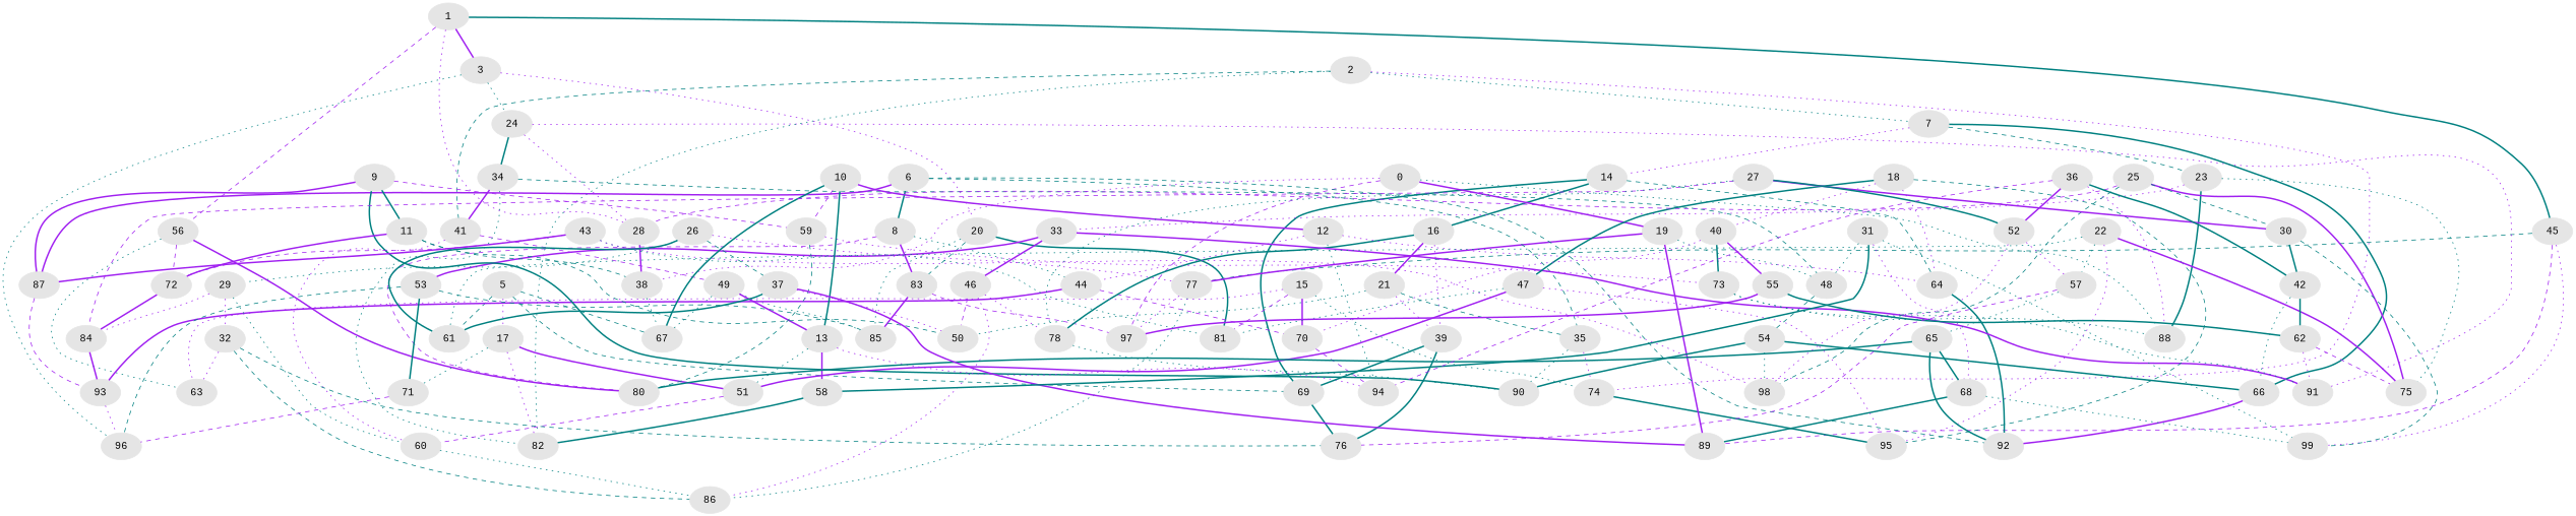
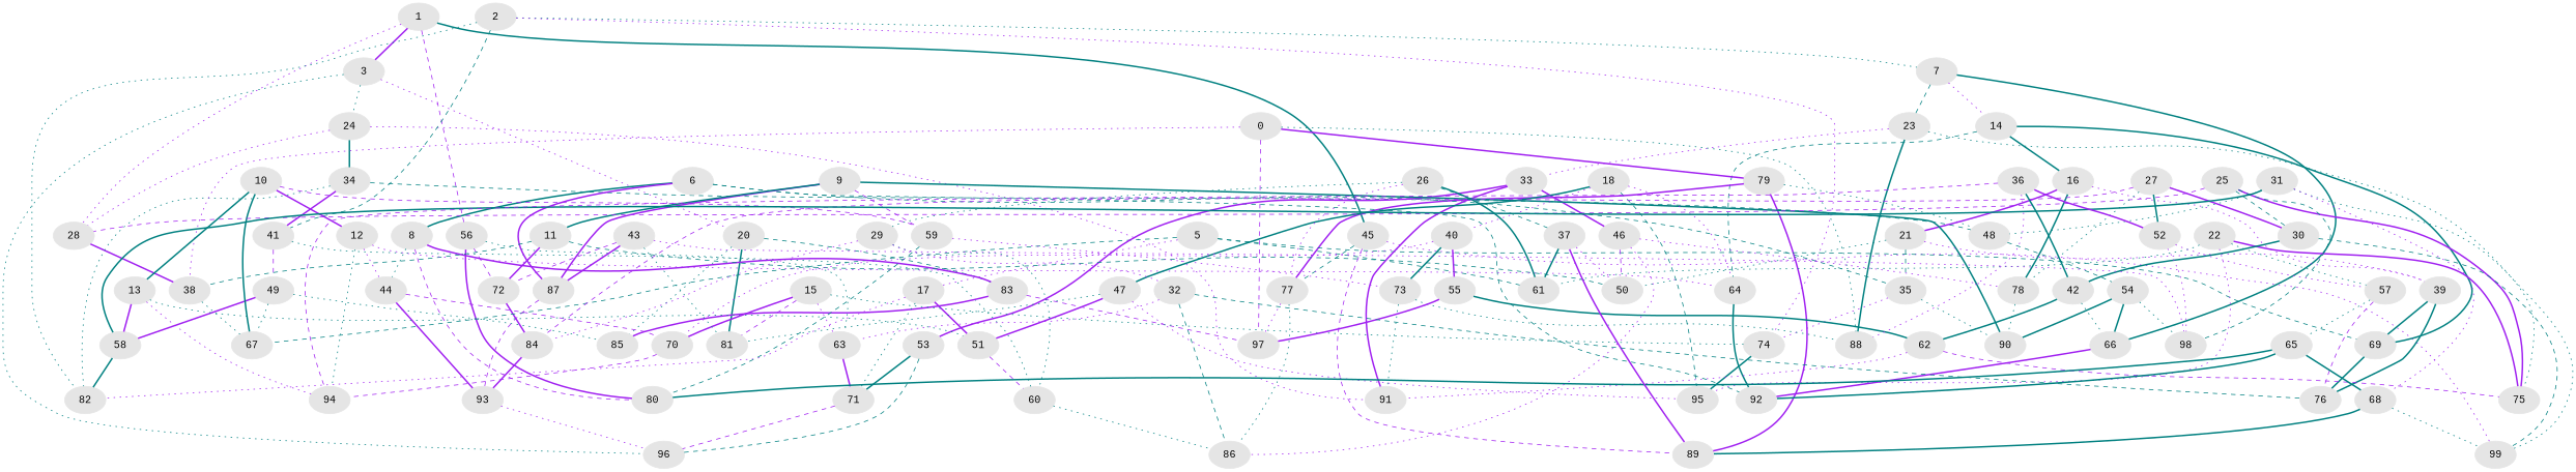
  graph {
    fontname="Liberation Mono"
    node [color=gray90 fontname="Liberation Mono" style=filled]
    edge [color=teal fontname="Liberation Mono" style=dotted]
    1
    3
    28
    45
    56
    20
    24
    96
    38
    89
    77
    n12 [label=99]
    80
    72
    63
    2
    7
    41
    74
    82
    14
    23
    66
    60
    49
    95
    83
    81
    85
    34
    91
    n32 [label=0]
-   19
+   19 [label=79]
    88
    97
    48
    67
    5
    17
    61
    69
    51
    71
    76
    6
    8
    35
    87
    92
    44
    90
    93
    64
    16
    75
    33
    70
    9
    11
    59
    50
    73
    10
    12
    13
    94
    58
    84
    21
    39
    78
    15
    18
    40
    47
    55
    54
    62
    22
    57
    65
    46
    53
    25
    30
    98
    42
    26
    29
    37
    32
    86
    27
    52
    31
    68
    36
    43
    1 -- 3 [color=purple style=bold]
    1 -- 28 [color=purple]
    1 -- 45 [style=bold]
    1 -- 56 [color=purple style=dashed]
    3 -- 20 [color=purple]
    3 -- 24
    3 -- 96
    28 -- 38 [color=purple style=bold]
    45 -- 89 [color=purple style=dashed]
    45 -- 77 [style=dashed]
    45 -- n12 [color=purple]
    56 -- 80 [color=purple style=bold]
    56 -- 72 [color=purple style=dashed]
    56 -- 63
    20 -- 83 [style=dashed]
    20 -- 81 [style=bold]
    20 -- 85
    24 -- 28 [color=purple]
    24 -- 34 [style=bold]
    24 -- 91 [color=purple]
    38 -- 67
    77 -- 97 [color=purple]
    77 -- 86
    72 -- 84 [color=purple style=bold]
+   63 -- 71 [color=purple style=bold]
    2 -- 7
    2 -- 41 [style=dashed]
    2 -- 74 [color=purple]
    2 -- 82
    7 -- 14 [color=purple]
    7 -- 23 [style=dashed]
    7 -- 66 [style=bold]
-   41 -- 60 [color=purple]
+   41 -- 60
    41 -- 49 [color=purple style=dashed]
    74 -- 95 [style=bold]
    14 -- 69 [style=bold]
    14 -- 64 [style=dashed]
    14 -- 16 [style=bold]
    23 -- 88 [style=bold]
    23 -- 75
    23 -- 33 [color=purple]
    66 -- 92 [color=purple style=bold]
    60 -- 86
    49 -- 85
    49 -- 67
-   49 -- 13 [color=purple style=bold]
+   49 -- 58 [color=purple style=bold]
    83 -- 85 [color=purple style=bold]
    83 -- 97 [color=purple style=dashed]
    34 -- 41 [color=purple style=bold]
    34 -- 82
    34 -- 48 [style=dashed]
    n32 -- 38 [color=purple]
    n32 -- 19 [color=purple style=bold]
    n32 -- 88
    n32 -- 97 [color=purple style=dashed]
    19 -- 89 [color=purple style=bold]
    19 -- 77 [color=purple style=bold]
    19 -- 48
    48 -- 54 [style=dashed]
    5 -- 67 [style=dashed]
    5 -- 17 [color=purple]
    5 -- 61 [style=dashed]
    5 -- 69 [style=dashed]
    17 -- 82 [color=purple]
    17 -- 51 [color=purple style=bold]
    17 -- 71
    69 -- 76 [style=bold]
    51 -- 60 [color=purple style=dashed]
    71 -- 96 [color=purple style=dashed]
    6 -- 8 [style=bold]
    6 -- 35 [style=dashed]
    6 -- 87 [color=purple style=bold]
    6 -- 92 [style=dashed]
    8 -- 80 [color=purple style=dashed]
    8 -- 83 [color=purple style=bold]
    8 -- 44
    35 -- 74 [color=purple]
    35 -- 90
    87 -- 93 [color=purple style=dashed]
    44 -- 93 [color=purple style=bold]
    44 -- 70 [color=purple style=dashed]
    93 -- 96 [color=purple]
    64 -- 92 [style=bold]
    16 -- 21 [color=purple style=bold]
    16 -- 39 [color=purple]
    16 -- 78 [style=bold]
    33 -- 91 [color=purple style=bold]
    33 -- 46 [color=purple style=bold]
    33 -- 53 [color=purple style=bold]
    70 -- 94 [color=purple style=dashed]
    9 -- 87 [color=purple style=bold]
    9 -- 90 [style=bold]
    9 -- 11 [style=bold]
    9 -- 59 [color=purple style=dashed]
    11 -- 38 [style=dashed]
    11 -- 72 [color=purple style=bold]
    11 -- 50 [style=dashed]
    59 -- 80 [style=dashed]
    59 -- 73 [color=purple]
    73 -- 91
    73 -- 88
    10 -- 67 [style=bold]
    10 -- 59 [color=purple style=dashed]
    10 -- 12 [color=purple style=bold]
    10 -- 13 [style=bold]
    12 -- 44 [color=purple]
    12 -- 64 [color=purple]
    12 -- 94
    13 -- 51
    13 -- 94 [color=purple]
    13 -- 58 [color=purple style=bold]
    58 -- 82 [style=bold]
    84 -- 93 [color=purple style=bold]
    21 -- 35 [style=dashed]
    21 -- 50
    21 -- 39 [color=purple]
    39 -- 69 [style=bold]
    39 -- 76 [style=bold]
    78 -- 90
    15 -- 63 [color=purple]
    15 -- 74
    15 -- 81 [color=purple style=dashed]
    15 -- 70 [color=purple style=bold]
    18 -- 95 [style=dashed]
    18 -- 64 [color=purple]
    18 -- 40 [color=purple]
    18 -- 47 [style=bold]
    40 -- 70 [color=purple]
    40 -- 73 [style=bold]
    40 -- 55 [color=purple style=bold]
    47 -- 95 [color=purple]
    47 -- 81
    47 -- 51 [color=purple style=bold]
    55 -- 97 [color=purple style=bold]
    55 -- 62 [style=bold]
    54 -- 66 [style=bold]
    54 -- 90 [style=bold]
    54 -- 98
    62 -- 91 [color=purple]
    62 -- 75 [color=purple style=dashed]
    22 -- 95 [color=purple]
    22 -- 61
    22 -- 75 [color=purple style=bold]
    22 -- 57
    57 -- 76 [color=purple style=dashed]
    57 -- 65
    65 -- 80 [style=bold]
    65 -- 92 [style=bold]
    65 -- 68 [style=bold]
    46 -- 50 [color=purple style=dashed]
    46 -- 78 [color=purple]
    46 -- 86 [color=purple]
    53 -- 96 [style=dashed]
-   53 -- 85 [style=dashed]
    53 -- 71 [style=bold]
    25 -- 28 [color=purple style=dashed]
    25 -- 75 [color=purple style=bold]
    25 -- 30 [style=dashed]
    25 -- 98 [style=dashed]
    30 -- n12 [style=dashed]
    30 -- 42 [style=bold]
    42 -- 66
    42 -- 62 [style=bold]
    26 -- 77 [color=purple]
    26 -- 61 [style=bold]
    26 -- 29
    26 -- 37 [style=dashed]
    29 -- 60
    29 -- 84 [color=purple]
    29 -- 32 [color=purple]
    37 -- 89 [color=purple style=bold]
    37 -- 61 [style=bold]
    37 -- 50 [color=purple]
    32 -- 63 [color=purple]
    32 -- 76 [style=dashed]
    32 -- 86 [style=dashed]
    27 -- 84 [color=purple style=dashed]
    27 -- 78
    27 -- 30 [color=purple style=bold]
    27 -- 52 [style=bold]
    52 -- 57 [color=purple]
    52 -- 98 [color=purple]
    31 -- n12
    31 -- 48
    31 -- 58 [style=bold]
    31 -- 68 [color=purple]
    68 -- 89 [style=bold]
    68 -- n12
    36 -- 88 [color=purple]
    36 -- 94 [color=purple style=dashed]
    36 -- 42 [style=bold]
    36 -- 52 [color=purple style=bold]
    43 -- 72 [color=purple style=dashed]
    43 -- 81
    43 -- 87 [color=purple style=bold]
    43 -- 98 [color=purple]
  }
